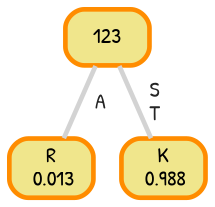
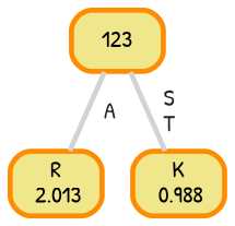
  graph {
    ranksep="0 equally"
    splines=straight
    fontname="Patrick Hand"
    node [color=darkorange fillcolor=khaki fontcolor=black fontname="Patrick Hand" penwidth=3 shape=box style="filled, rounded"]
    edge [color=lightgray fontcolor=grey14 fontname="Patrick Hand" fontweight=bold penwidth=3]
-   n1 [label="R\n 0.013"]
+   n1 [label="R\n 2.013"]
    n2 [label=123]
    n3 [label="K\n 0.988"]
    subgraph sub_1 {
      rank=same
    }
    n2 -- n1 [label=" A"]
    n2 -- n3 [label=" S\n T"]
  }
